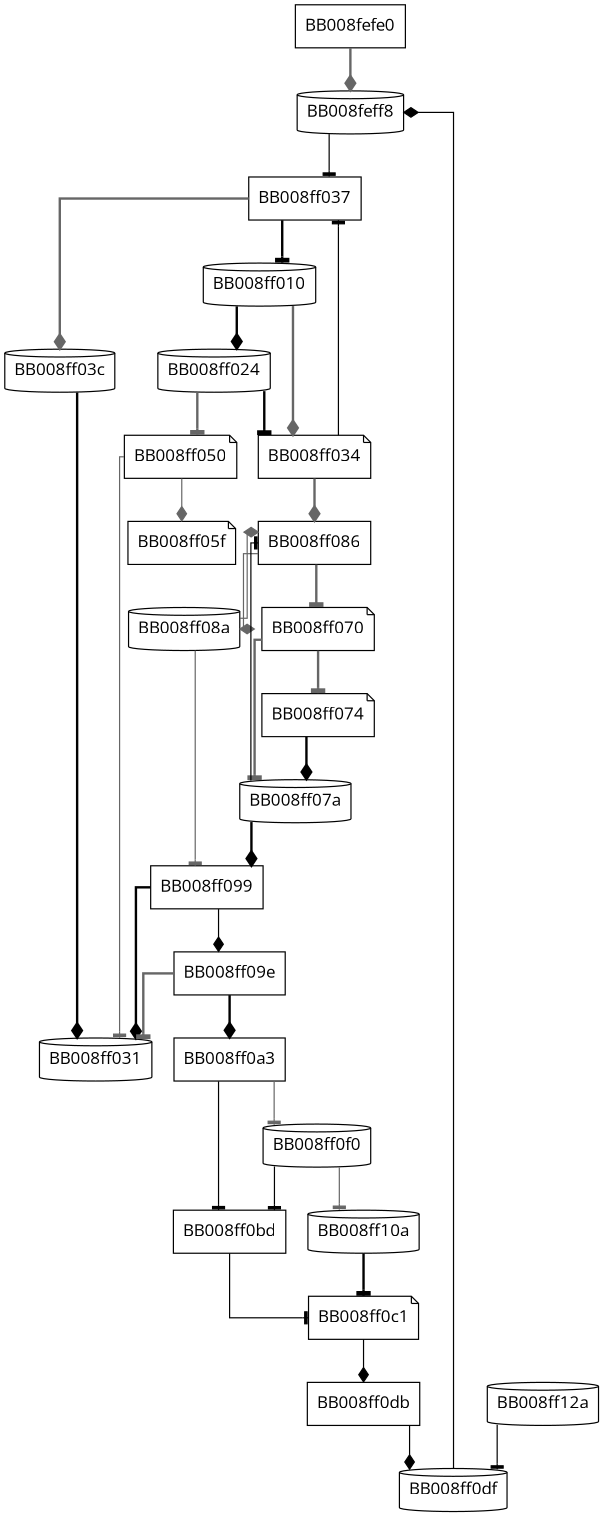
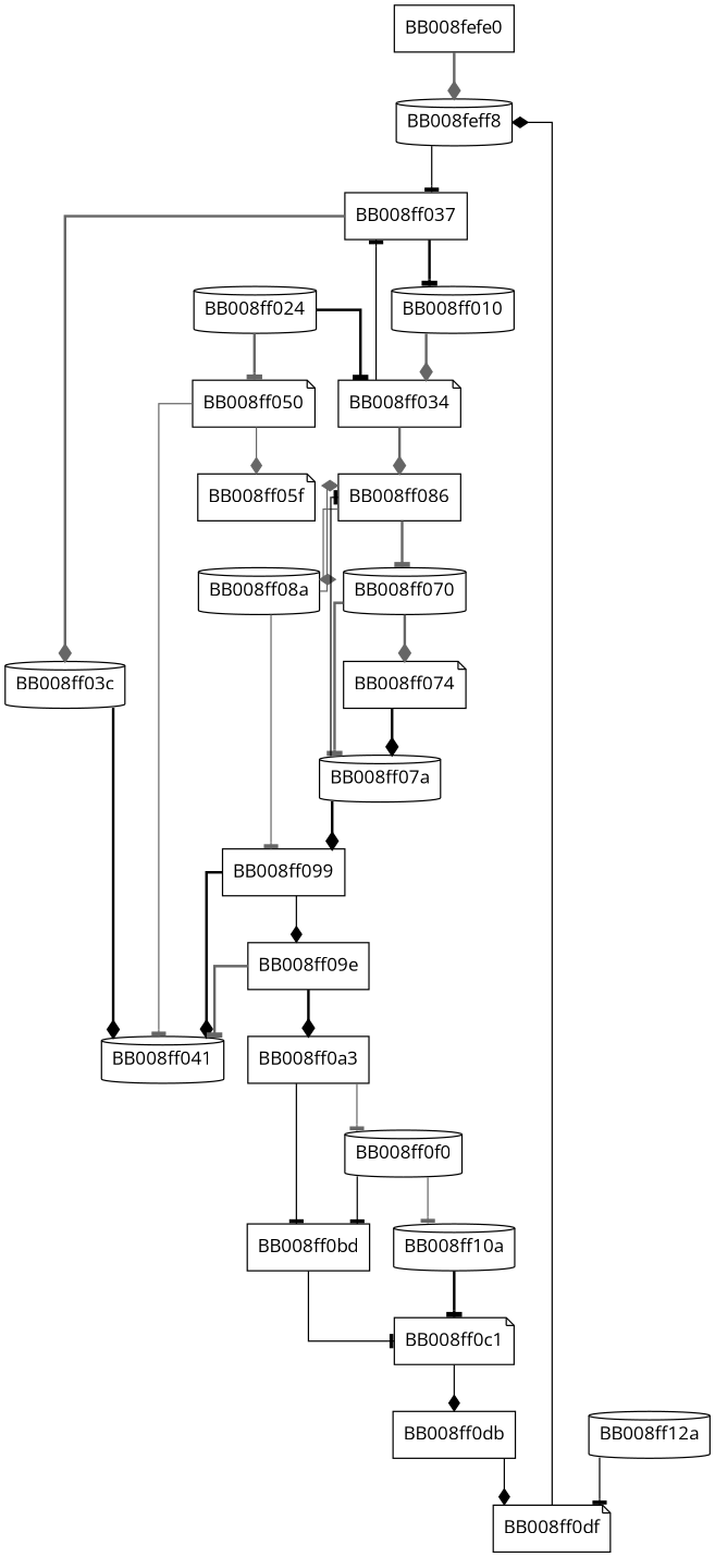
  digraph {
    fontname="Open Sans"
    splines=ortho
    node [fontname="Open Sans" shape=cylinder]
    edge [arrowhead=tee color=black fontname="Open Sans" style=bold]
    BB008fefe0 [shape=box]
    BB008feff8
    BB008ff037 [shape=box]
    BB008ff010
    BB008ff03c
    BB008ff034 [shape=note]
    BB008ff024
-   BB008ff041 [label=BB008ff031]
+   BB008ff041
    BB008ff086 [shape=box]
    BB008ff050 [shape=note]
    BB008ff05f [shape=note]
-   BB008ff070 [shape=note]
+   BB008ff070
    BB008ff08a
    BB008ff07a
    BB008ff074 [shape=note]
    BB008ff099 [shape=box]
    BB008ff09e [shape=box]
    BB008ff0a3 [shape=box]
    BB008ff0f0
    BB008ff0bd [shape=box]
    BB008ff10a
    BB008ff0c1 [shape=note]
    BB008ff0db [shape=box]
-   BB008ff0df
+   BB008ff0df [shape=note]
    BB008ff12a
    BB008fefe0 -> BB008feff8 [arrowhead=diamond color=gray40]
    BB008feff8 -> BB008ff037 [style=solid]
    BB008ff037 -> BB008ff010
    BB008ff037 -> BB008ff03c [arrowhead=diamond color=gray40]
    BB008ff010 -> BB008ff034 [arrowhead=diamond color=gray40]
-   BB008ff010 -> BB008ff024 [arrowhead=diamond]
    BB008ff03c -> BB008ff041 [arrowhead=diamond]
    BB008ff034 -> BB008ff037 [style=solid]
    BB008ff034 -> BB008ff086 [arrowhead=diamond color=gray40]
    BB008ff024 -> BB008ff034
    BB008ff024 -> BB008ff050 [color=gray40]
    BB008ff086 -> BB008ff070 [color=gray40]
    BB008ff086 -> BB008ff08a [arrowhead=diamond color=gray40 style=solid]
    BB008ff050 -> BB008ff041 [color=gray40 style=solid]
    BB008ff050 -> BB008ff05f [arrowhead=diamond color=gray40 style=solid]
    BB008ff070 -> BB008ff07a [color=gray40]
-   BB008ff070 -> BB008ff074 [color=gray40]
+   BB008ff070 -> BB008ff074 [arrowhead=diamond color=gray40]
    BB008ff08a -> BB008ff086 [arrowhead=diamond color=gray40 style=solid]
    BB008ff08a -> BB008ff099 [color=gray40 style=solid]
    BB008ff07a -> BB008ff086 [style=solid]
    BB008ff07a -> BB008ff099 [arrowhead=diamond]
    BB008ff074 -> BB008ff07a [arrowhead=diamond]
    BB008ff099 -> BB008ff041 [arrowhead=diamond]
    BB008ff099 -> BB008ff09e [arrowhead=diamond style=solid]
    BB008ff09e -> BB008ff041 [color=gray40]
    BB008ff09e -> BB008ff0a3 [arrowhead=diamond]
    BB008ff0a3 -> BB008ff0f0 [color=gray40 style=solid]
    BB008ff0a3 -> BB008ff0bd [style=solid]
    BB008ff0f0 -> BB008ff0bd [style=solid]
    BB008ff0f0 -> BB008ff10a [color=gray40 style=solid]
    BB008ff0bd -> BB008ff0c1 [style=solid]
    BB008ff10a -> BB008ff0c1
    BB008ff0c1 -> BB008ff0db [arrowhead=diamond style=solid]
    BB008ff0db -> BB008ff0df [arrowhead=diamond style=solid]
    BB008ff0df -> BB008feff8 [arrowhead=diamond style=solid]
    BB008ff12a -> BB008ff0df [style=solid]
  }
